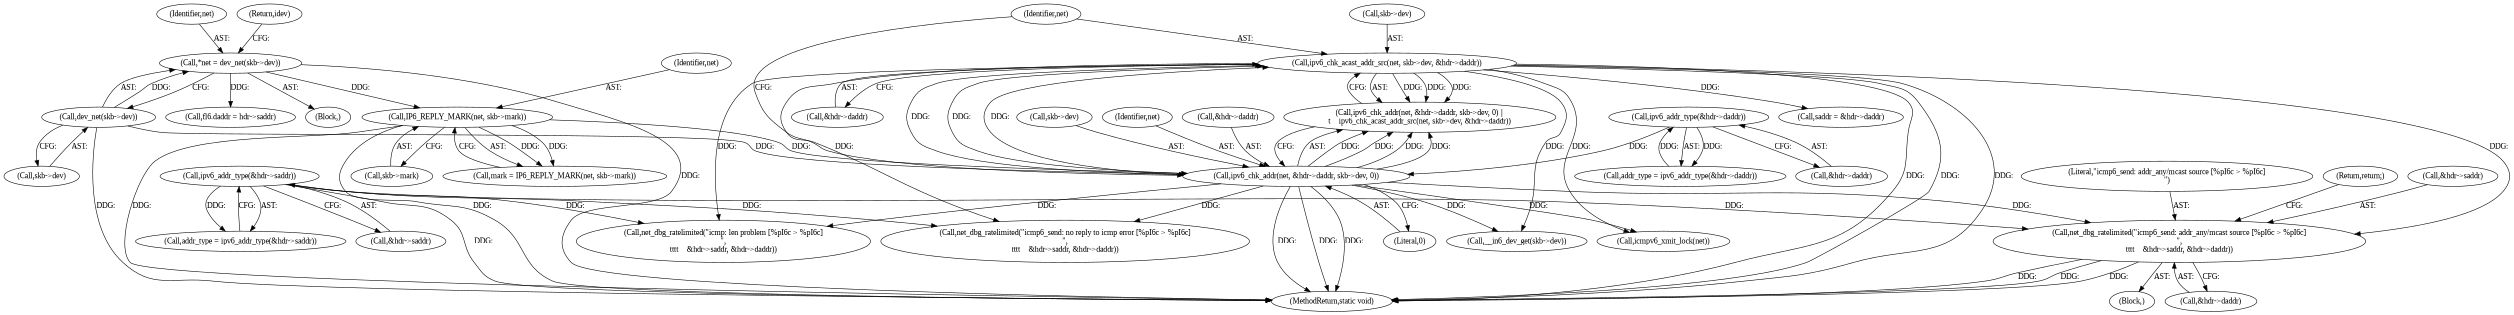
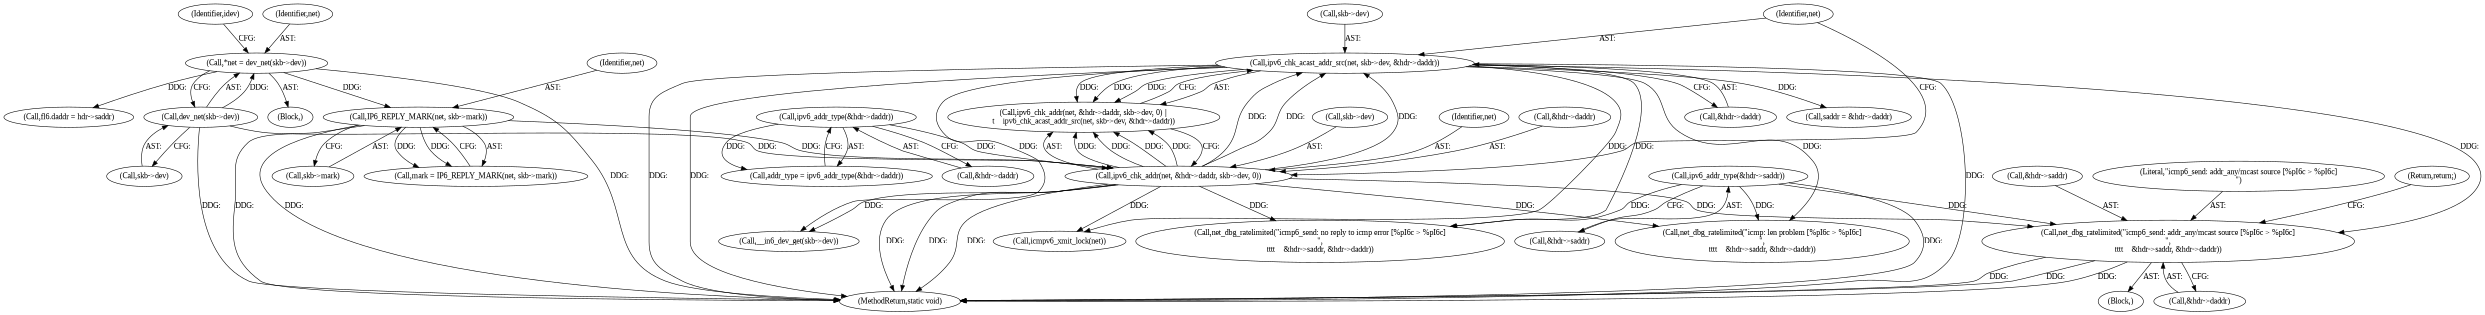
  digraph {
    fontname="Liberation Serif"
    node [fontname="Liberation Serif"]
    edge [fontname="Liberation Serif"]
    n1 [label="(Call,net_dbg_ratelimited(\"icmp6_send: addr_any/mcast source [%pI6c > %pI6c]\n\",\n\t\t\t\t    &hdr->saddr, &hdr->daddr))"]
    n2 [label="(Block,)"]
    n3 [label="(MethodReturn,static void)"]
    n4 [label="(Call,&hdr->daddr)"]
    n5 [label="(Call,ipv6_addr_type(&hdr->saddr))"]
    n6 [label="(Call,net_dbg_ratelimited(\"icmp6_send: no reply to icmp error [%pI6c > %pI6c]\n\",\n\t\t\t\t    &hdr->saddr, &hdr->daddr))"]
-   n7 [label="(Call,addr_type = ipv6_addr_type(&hdr->saddr))"]
    n8 [label="(Call,&hdr->saddr)"]
    n9 [label="(Call,net_dbg_ratelimited(\"icmp: len problem [%pI6c > %pI6c]\n\",\n\t\t\t\t    &hdr->saddr, &hdr->daddr))"]
    n10 [label="(Call,fl6.daddr = hdr->saddr)"]
    n11 [label="(Call,ipv6_chk_acast_addr_src(net, skb->dev, &hdr->daddr))"]
    n12 [label="(Call,&hdr->daddr)"]
    n13 [label="(Call,saddr = &hdr->daddr)"]
    n14 [label="(Call,ipv6_chk_addr(net, &hdr->daddr, skb->dev, 0) ||\n\t    ipv6_chk_acast_addr_src(net, skb->dev, &hdr->daddr))"]
    n15 [label="(Call,__in6_dev_get(skb->dev))"]
    n16 [label="(Call,icmpv6_xmit_lock(net))"]
    n17 [label="(Call,ipv6_chk_addr(net, &hdr->daddr, skb->dev, 0))"]
-   n18 [label="(Literal,0)"]
    n19 [label="(Call,IP6_REPLY_MARK(net, skb->mark))"]
    n20 [label="(Call,mark = IP6_REPLY_MARK(net, skb->mark))"]
    n21 [label="(Call,skb->mark)"]
    n22 [label="(Call,*net = dev_net(skb->dev))"]
    n23 [label="(Call,dev_net(skb->dev))"]
    n24 [label="(Block,)"]
    n25 [label="(Call,skb->dev)"]
    n26 [label="(Call,ipv6_addr_type(&hdr->daddr))"]
    n27 [label="(Call,addr_type = ipv6_addr_type(&hdr->daddr))"]
    n28 [label="(Call,&hdr->daddr)"]
    n29 [label="(Return,return;)"]
    n30 [label="(Call,skb->dev)"]
    n31 [label="(Call,&hdr->saddr)"]
    n32 [label="(Call,skb->dev)"]
    n33 [label="(Identifier,net)"]
    n34 [label="(Identifier,net)"]
    n35 [label="(Literal,\"icmp6_send: addr_any/mcast source [%pI6c > %pI6c]\n\")"]
    n36 [label="(Identifier,net)"]
    n37 [label="(Identifier,net)"]
    n38 [label="(Call,&hdr->daddr)"]
-   n39 [label="(Return,idev)"]
+   n39 [label="(Identifier,idev)"]
    n1 -> n2 [label="AST: "]
    n1 -> n3 [label="DDG: "]
    n1 -> n3 [label="DDG: "]
    n1 -> n3 [label="DDG: "]
    n1 -> n4 [label="CFG: "]
    n4 -> n1 [label="AST: "]
    n5 -> n1 [label="DDG: "]
    n5 -> n3 [label="DDG: "]
    n5 -> n6 [label="DDG: "]
-   n5 -> n7 [label="AST: "]
-   n5 -> n7 [label="DDG: "]
    n5 -> n8 [label="CFG: "]
    n5 -> n9 [label="DDG: "]
-   n7 -> n5 [label="CFG: "]
    n8 -> n5 [label="AST: "]
    n11 -> n1 [label="DDG: "]
    n11 -> n3 [label="DDG: "]
    n11 -> n3 [label="DDG: "]
    n11 -> n3 [label="DDG: "]
    n11 -> n6 [label="DDG: "]
    n11 -> n9 [label="DDG: "]
    n11 -> n12 [label="CFG: "]
    n11 -> n13 [label="DDG: "]
    n11 -> n14 [label="AST: "]
    n11 -> n14 [label="DDG: "]
    n11 -> n14 [label="DDG: "]
    n11 -> n14 [label="DDG: "]
    n11 -> n15 [label="DDG: "]
    n11 -> n16 [label="DDG: "]
    n12 -> n11 [label="AST: "]
    n14 -> n11 [label="CFG: "]
    n14 -> n17 [label="CFG: "]
    n17 -> n1 [label="DDG: "]
    n17 -> n3 [label="DDG: "]
    n17 -> n3 [label="DDG: "]
    n17 -> n3 [label="DDG: "]
    n17 -> n6 [label="DDG: "]
    n17 -> n9 [label="DDG: "]
    n17 -> n11 [label="DDG: "]
    n17 -> n11 [label="DDG: "]
    n17 -> n11 [label="DDG: "]
    n17 -> n14 [label="AST: "]
    n17 -> n14 [label="DDG: "]
    n17 -> n14 [label="DDG: "]
    n17 -> n14 [label="DDG: "]
    n17 -> n14 [label="DDG: "]
    n17 -> n15 [label="DDG: "]
    n17 -> n16 [label="DDG: "]
-   n17 -> n18 [label="CFG: "]
-   n18 -> n17 [label="AST: "]
    n19 -> n3 [label="DDG: "]
    n19 -> n3 [label="DDG: "]
    n19 -> n17 [label="DDG: "]
    n19 -> n20 [label="AST: "]
    n19 -> n20 [label="DDG: "]
    n19 -> n20 [label="DDG: "]
    n19 -> n21 [label="CFG: "]
    n20 -> n19 [label="CFG: "]
    n21 -> n19 [label="AST: "]
    n22 -> n3 [label="DDG: "]
    n22 -> n10 [label="DDG: "]
    n22 -> n19 [label="DDG: "]
    n22 -> n23 [label="CFG: "]
    n22 -> n24 [label="AST: "]
    n23 -> n3 [label="DDG: "]
    n23 -> n17 [label="DDG: "]
    n23 -> n22 [label="AST: "]
    n23 -> n22 [label="DDG: "]
    n23 -> n25 [label="CFG: "]
    n25 -> n23 [label="AST: "]
    n26 -> n17 [label="DDG: "]
    n26 -> n27 [label="AST: "]
    n26 -> n27 [label="DDG: "]
    n26 -> n28 [label="CFG: "]
-   n27 -> n26 [label="DDG: "]
+   n27 -> n26 [label="CFG: "]
    n28 -> n26 [label="AST: "]
    n29 -> n1 [label="CFG: "]
    n30 -> n17 [label="AST: "]
    n31 -> n1 [label="AST: "]
    n32 -> n11 [label="AST: "]
    n33 -> n19 [label="AST: "]
    n34 -> n11 [label="AST: "]
    n34 -> n17 [label="CFG: "]
    n35 -> n1 [label="AST: "]
    n36 -> n17 [label="AST: "]
    n37 -> n22 [label="AST: "]
    n38 -> n17 [label="AST: "]
    n39 -> n22 [label="CFG: "]
  }
